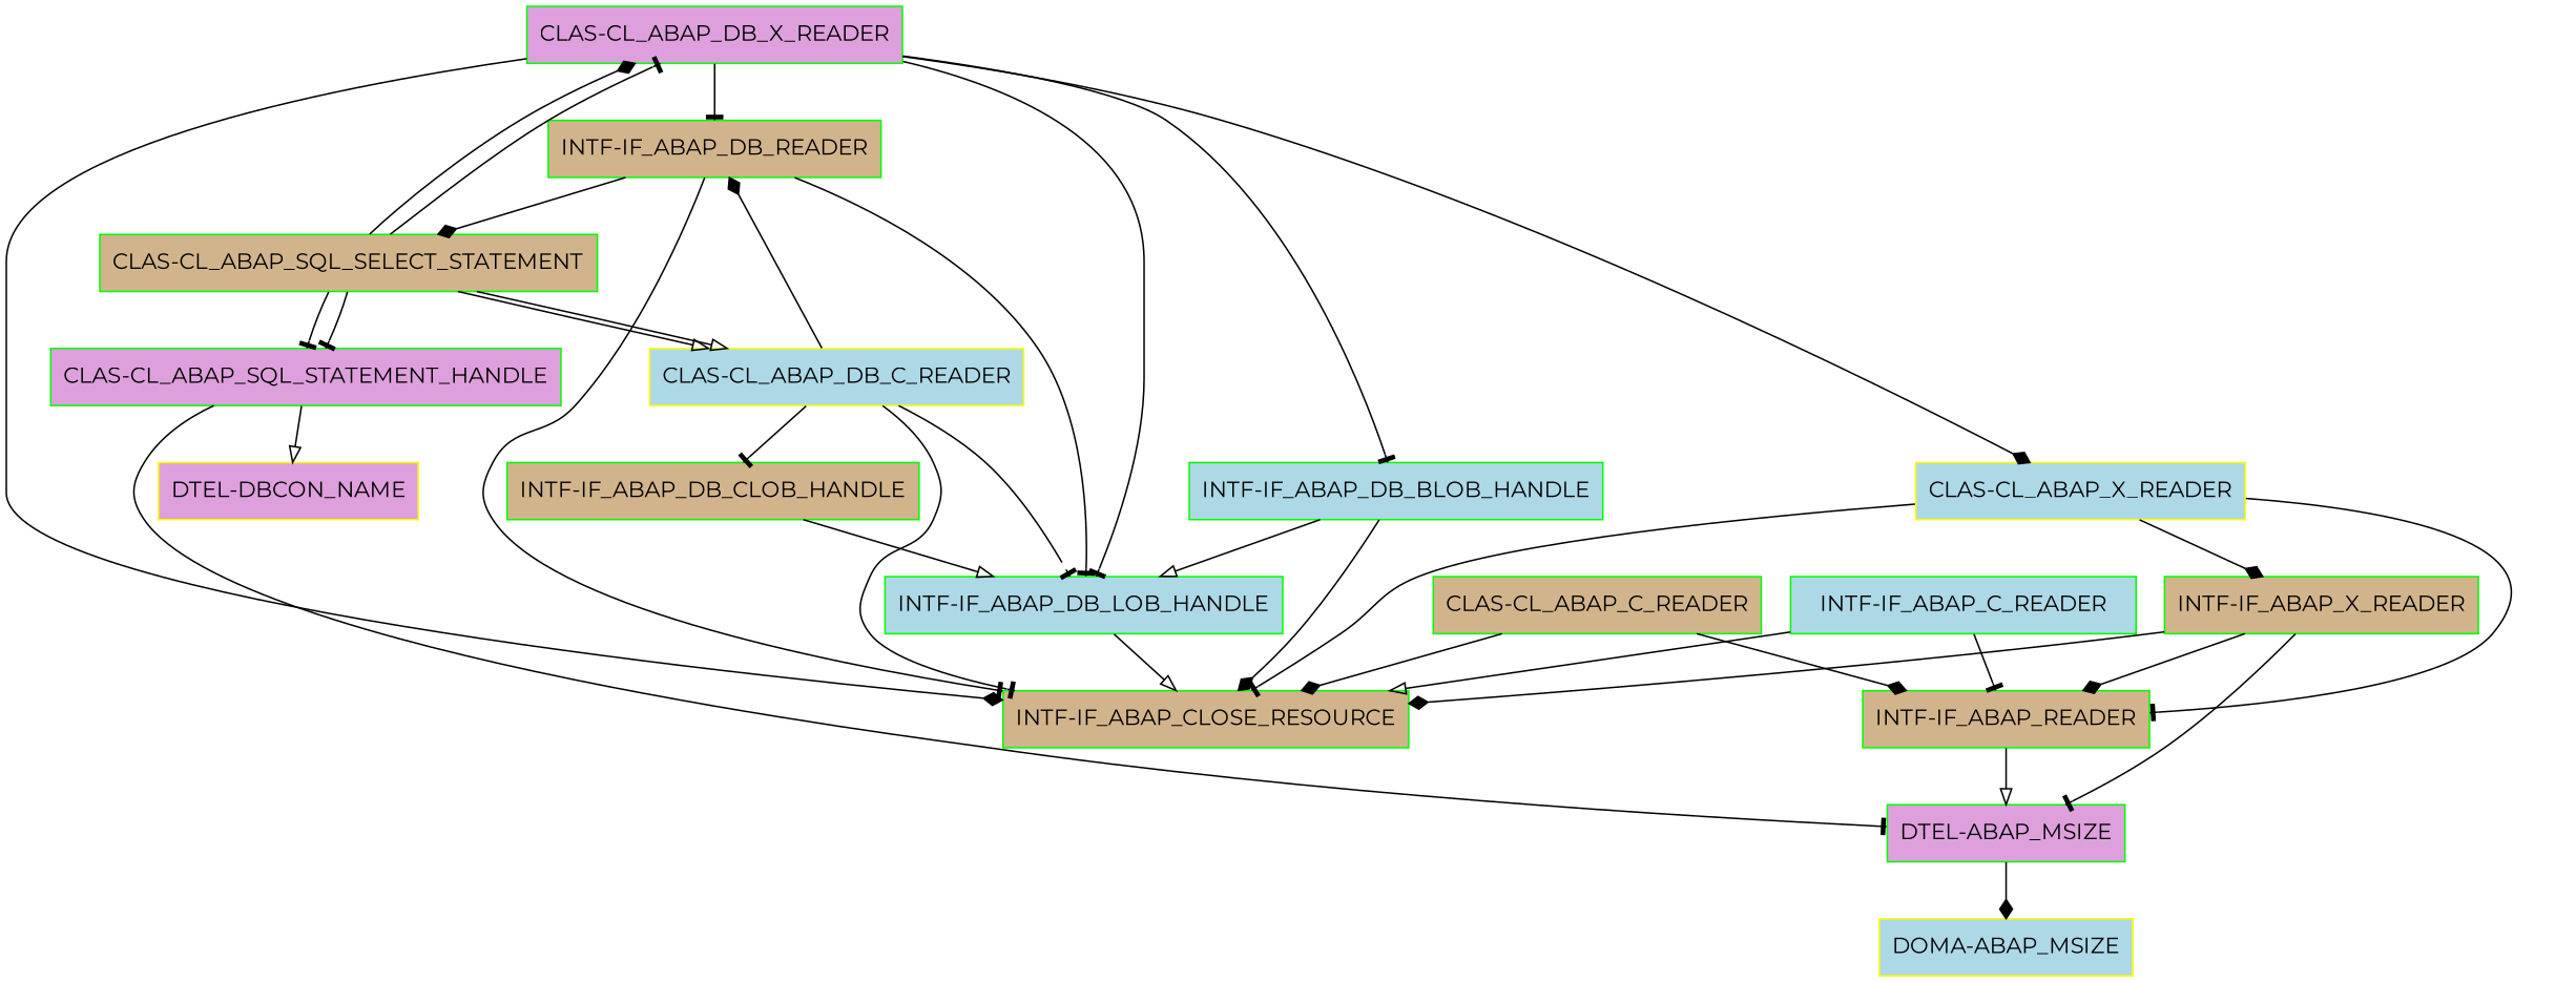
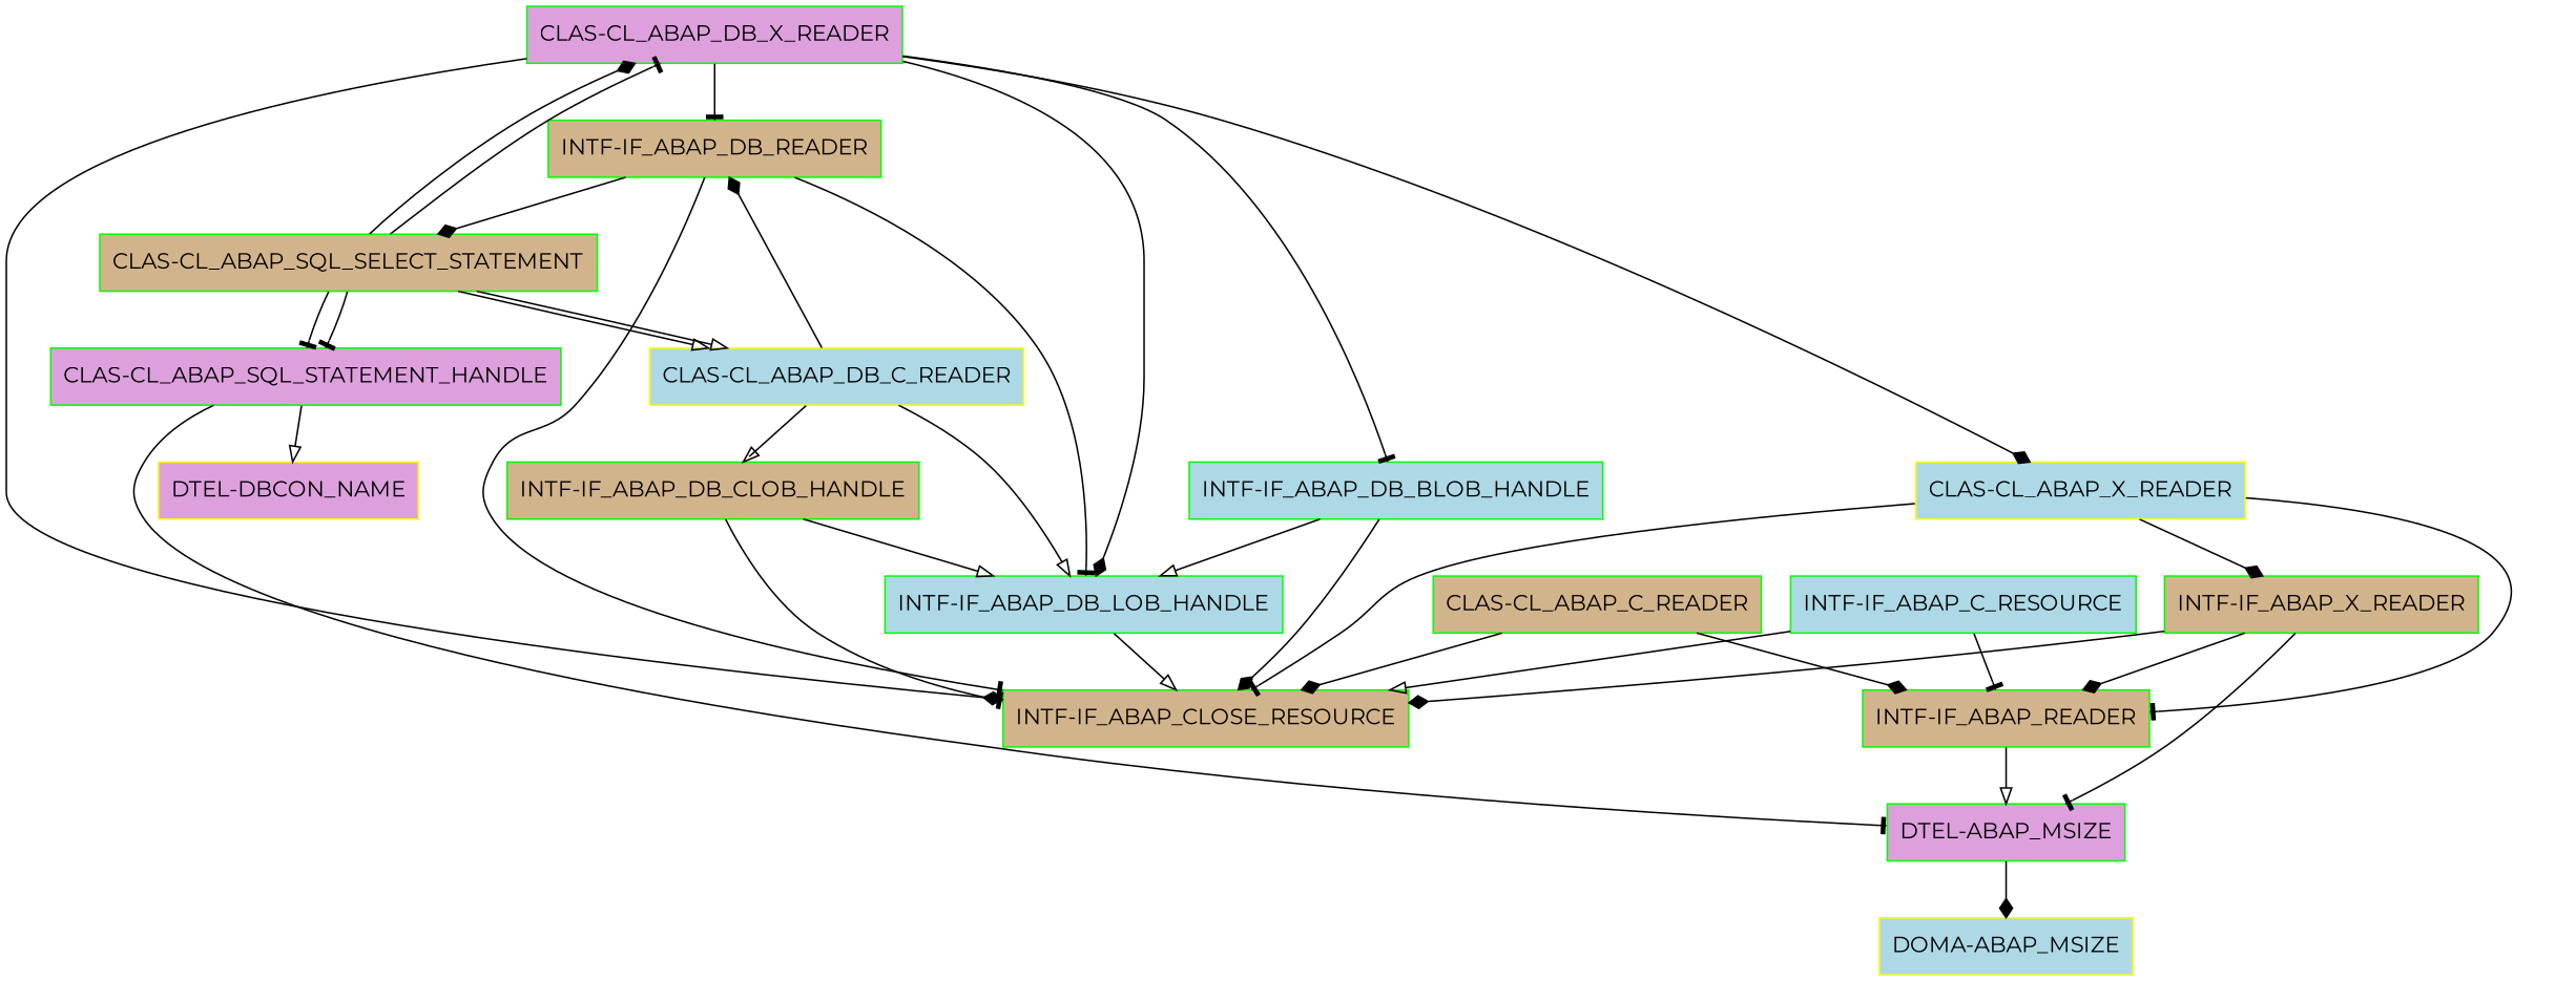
  digraph {
    fontname=Montserrat
    node [color=green fillcolor=tan fontname=Montserrat shape=box style=filled]
    edge [arrowhead=tee fontname=Montserrat]
    "CLAS-CL_ABAP_DB_X_READER" [fillcolor=plum]
    "CLAS-CL_ABAP_SQL_SELECT_STATEMENT"
    "CLAS-CL_ABAP_DB_C_READER" [color=yellow fillcolor=lightblue]
    "CLAS-CL_ABAP_SQL_STATEMENT_HANDLE" [fillcolor=plum]
    "INTF-IF_ABAP_DB_LOB_HANDLE" [fillcolor=lightblue]
    "INTF-IF_ABAP_DB_BLOB_HANDLE" [fillcolor=lightblue]
    "INTF-IF_ABAP_DB_READER"
    "CLAS-CL_ABAP_X_READER" [color=yellow fillcolor=lightblue]
    "INTF-IF_ABAP_CLOSE_RESOURCE"
    "INTF-IF_ABAP_DB_CLOB_HANDLE"
    "DTEL-ABAP_MSIZE" [fillcolor=plum]
    "DTEL-DBCON_NAME" [color=yellow fillcolor=plum]
    "INTF-IF_ABAP_READER"
    "INTF-IF_ABAP_X_READER"
    "CLAS-CL_ABAP_C_READER"
-   "INTF-IF_ABAP_C_READER" [fillcolor=lightblue]
+   "INTF-IF_ABAP_C_READER" [fillcolor=lightblue label="INTF-IF_ABAP_C_RESOURCE"]
    "DOMA-ABAP_MSIZE" [color=yellow fillcolor=lightblue]
-   "CLAS-CL_ABAP_DB_X_READER" -> "INTF-IF_ABAP_DB_LOB_HANDLE"
+   "CLAS-CL_ABAP_DB_X_READER" -> "INTF-IF_ABAP_DB_LOB_HANDLE" [arrowhead=diamond]
    "CLAS-CL_ABAP_DB_X_READER" -> "INTF-IF_ABAP_DB_BLOB_HANDLE"
    "CLAS-CL_ABAP_DB_X_READER" -> "INTF-IF_ABAP_DB_READER"
    "CLAS-CL_ABAP_DB_X_READER" -> "CLAS-CL_ABAP_X_READER" [arrowhead=diamond]
    "CLAS-CL_ABAP_DB_X_READER" -> "INTF-IF_ABAP_CLOSE_RESOURCE" [arrowhead=diamond]
    "CLAS-CL_ABAP_SQL_SELECT_STATEMENT" -> "CLAS-CL_ABAP_DB_X_READER" [arrowhead=diamond]
    "CLAS-CL_ABAP_SQL_SELECT_STATEMENT" -> "CLAS-CL_ABAP_DB_X_READER"
    "CLAS-CL_ABAP_SQL_SELECT_STATEMENT" -> "CLAS-CL_ABAP_DB_C_READER" [arrowhead=onormal]
    "CLAS-CL_ABAP_SQL_SELECT_STATEMENT" -> "CLAS-CL_ABAP_DB_C_READER" [arrowhead=onormal]
    "CLAS-CL_ABAP_SQL_SELECT_STATEMENT" -> "CLAS-CL_ABAP_SQL_STATEMENT_HANDLE"
    "CLAS-CL_ABAP_SQL_SELECT_STATEMENT" -> "CLAS-CL_ABAP_SQL_STATEMENT_HANDLE"
-   "CLAS-CL_ABAP_DB_C_READER" -> "INTF-IF_ABAP_DB_LOB_HANDLE"
+   "CLAS-CL_ABAP_DB_C_READER" -> "INTF-IF_ABAP_DB_LOB_HANDLE" [arrowhead=onormal]
    "CLAS-CL_ABAP_DB_C_READER" -> "INTF-IF_ABAP_DB_READER" [arrowhead=diamond]
-   "CLAS-CL_ABAP_DB_C_READER" -> "INTF-IF_ABAP_DB_CLOB_HANDLE"
+   "CLAS-CL_ABAP_DB_C_READER" -> "INTF-IF_ABAP_DB_CLOB_HANDLE" [arrowhead=onormal]
    "CLAS-CL_ABAP_SQL_STATEMENT_HANDLE" -> "DTEL-ABAP_MSIZE"
    "CLAS-CL_ABAP_SQL_STATEMENT_HANDLE" -> "DTEL-DBCON_NAME" [arrowhead=onormal]
    "INTF-IF_ABAP_DB_LOB_HANDLE" -> "INTF-IF_ABAP_CLOSE_RESOURCE" [arrowhead=onormal]
    "INTF-IF_ABAP_DB_BLOB_HANDLE" -> "INTF-IF_ABAP_DB_LOB_HANDLE" [arrowhead=onormal]
    "INTF-IF_ABAP_DB_BLOB_HANDLE" -> "INTF-IF_ABAP_CLOSE_RESOURCE" [arrowhead=diamond]
    "INTF-IF_ABAP_DB_READER" -> "CLAS-CL_ABAP_SQL_SELECT_STATEMENT" [arrowhead=diamond]
    "INTF-IF_ABAP_DB_READER" -> "INTF-IF_ABAP_DB_LOB_HANDLE"
    "INTF-IF_ABAP_DB_READER" -> "INTF-IF_ABAP_CLOSE_RESOURCE"
    "CLAS-CL_ABAP_X_READER" -> "INTF-IF_ABAP_CLOSE_RESOURCE"
    "CLAS-CL_ABAP_X_READER" -> "INTF-IF_ABAP_READER"
    "CLAS-CL_ABAP_X_READER" -> "INTF-IF_ABAP_X_READER" [arrowhead=diamond]
    "INTF-IF_ABAP_DB_CLOB_HANDLE" -> "INTF-IF_ABAP_DB_LOB_HANDLE" [arrowhead=onormal]
-   "CLAS-CL_ABAP_DB_C_READER" -> "INTF-IF_ABAP_CLOSE_RESOURCE"
+   "INTF-IF_ABAP_DB_CLOB_HANDLE" -> "INTF-IF_ABAP_CLOSE_RESOURCE"
    "DTEL-ABAP_MSIZE" -> "DOMA-ABAP_MSIZE" [arrowhead=diamond]
    "INTF-IF_ABAP_READER" -> "DTEL-ABAP_MSIZE" [arrowhead=onormal]
    "INTF-IF_ABAP_X_READER" -> "INTF-IF_ABAP_CLOSE_RESOURCE" [arrowhead=diamond]
    "INTF-IF_ABAP_X_READER" -> "DTEL-ABAP_MSIZE"
    "INTF-IF_ABAP_X_READER" -> "INTF-IF_ABAP_READER" [arrowhead=diamond]
    "CLAS-CL_ABAP_C_READER" -> "INTF-IF_ABAP_CLOSE_RESOURCE" [arrowhead=diamond]
    "CLAS-CL_ABAP_C_READER" -> "INTF-IF_ABAP_READER" [arrowhead=diamond]
    "INTF-IF_ABAP_C_READER" -> "INTF-IF_ABAP_CLOSE_RESOURCE" [arrowhead=onormal]
    "INTF-IF_ABAP_C_READER" -> "INTF-IF_ABAP_READER"
  }
